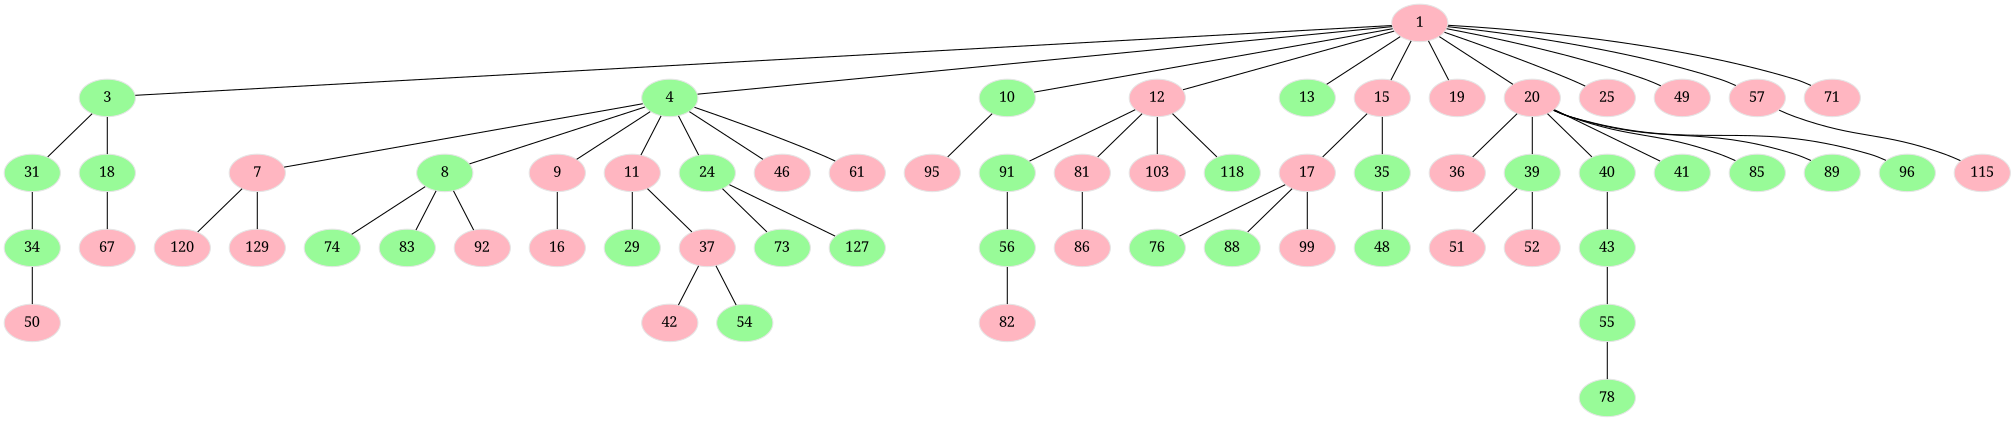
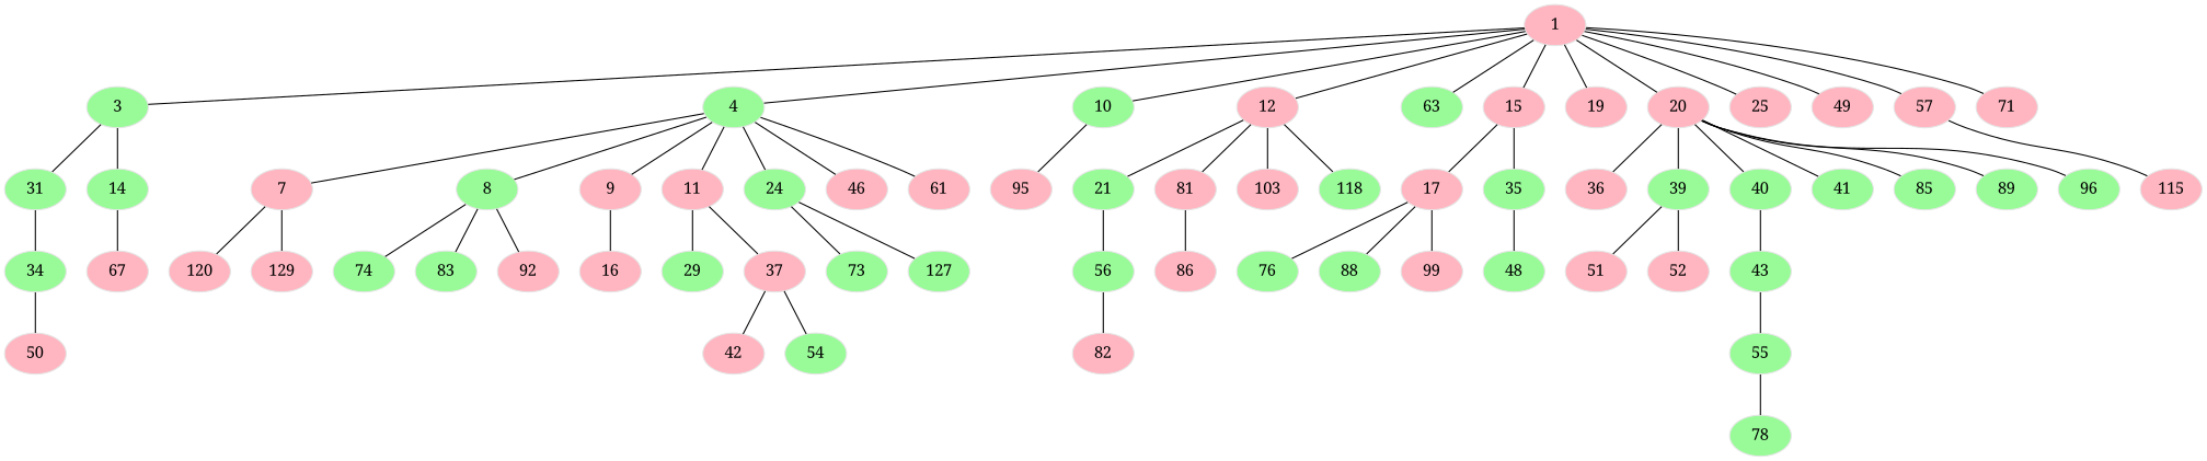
  graph {
    fontname="Noto Serif"
    node [color=gray90 fillcolor=lightpink fontname="Noto Serif" style=filled]
    edge [fontname="Noto Serif"]
    1 [super="+2"]
    3 [fillcolor=palegreen super="+90+121"]
    4 [fillcolor=palegreen super="+18+6+124+5"]
    10 [fillcolor=palegreen]
    12 [super="+33+47"]
-   13 [fillcolor=palegreen]
+   13 [fillcolor=palegreen label=63]
    15 [super="+26"]
    19
    20 [super="+22+68"]
    25
    49
    57 [super="+59"]
    71
    31 [fillcolor=palegreen]
-   14 [fillcolor=palegreen super="+114+32" label=18]
+   14 [fillcolor=palegreen super="+114+32"]
    7
    8 [fillcolor=palegreen super="+44"]
    9 [super="+23"]
    11
    24 [fillcolor=palegreen super="+70"]
    46
    61
    95
-   21 [fillcolor=palegreen label=91]
+   21 [fillcolor=palegreen]
    81
    103
    118 [fillcolor=palegreen]
    17 [super="+80+64+110+123"]
    35 [fillcolor=palegreen super="+119"]
    36 [super="+75+130"]
    39 [fillcolor=palegreen super="+62"]
    40 [fillcolor=palegreen]
    41 [fillcolor=palegreen super="+102"]
    85 [fillcolor=palegreen super="+94+122"]
    89 [fillcolor=palegreen]
    n36 [fillcolor=palegreen label=96]
    115
    34 [fillcolor=palegreen super="+45"]
    120
    129
    74 [fillcolor=palegreen]
    83 [fillcolor=palegreen super="+93"]
    92
    16 [super="+108"]
    29 [fillcolor=palegreen super="+113"]
    37 [super="+38+101"]
    73 [fillcolor=palegreen]
    127 [fillcolor=palegreen]
    67
    42 [super="+97"]
    54 [fillcolor=palegreen super="+65"]
    56 [fillcolor=palegreen]
    86
    76 [fillcolor=palegreen]
    88 [fillcolor=palegreen]
    99 [super="+104"]
    48 [fillcolor=palegreen super="+105"]
    51 [super="+100"]
    52 [super="+79+66"]
    43 [fillcolor=palegreen]
    82
    50 [super="+128+60"]
    55 [fillcolor=palegreen super="+58"]
    78 [fillcolor=palegreen super="+106"]
    1 -- 3
    1 -- 4
    1 -- 10
    1 -- 12
    1 -- 13
    1 -- 15
    1 -- 19
    1 -- 20
    1 -- 25
    1 -- 49
    1 -- 57
    1 -- 71
    3 -- 31
    3 -- 14
    4 -- 7
    4 -- 8
    4 -- 9
    4 -- 11
    4 -- 24
    4 -- 46
    4 -- 61
    10 -- 95
    12 -- 21
    12 -- 81
    12 -- 103
    12 -- 118
    15 -- 17
    15 -- 35
    20 -- 36
    20 -- 39
    20 -- 40
    20 -- 41
    20 -- 85
    20 -- 89
    20 -- n36
    57 -- 115
    31 -- 34
    14 -- 67
    7 -- 120
    7 -- 129
    8 -- 74
    8 -- 83
    8 -- 92
    9 -- 16
    11 -- 29
    11 -- 37
    24 -- 73
    24 -- 127
    21 -- 56
    81 -- 86
    17 -- 76
    17 -- 88
    17 -- 99
    35 -- 48
    39 -- 51
    39 -- 52
    40 -- 43
    34 -- 50
    37 -- 42
    37 -- 54
    56 -- 82
    43 -- 55
    55 -- 78
  }
